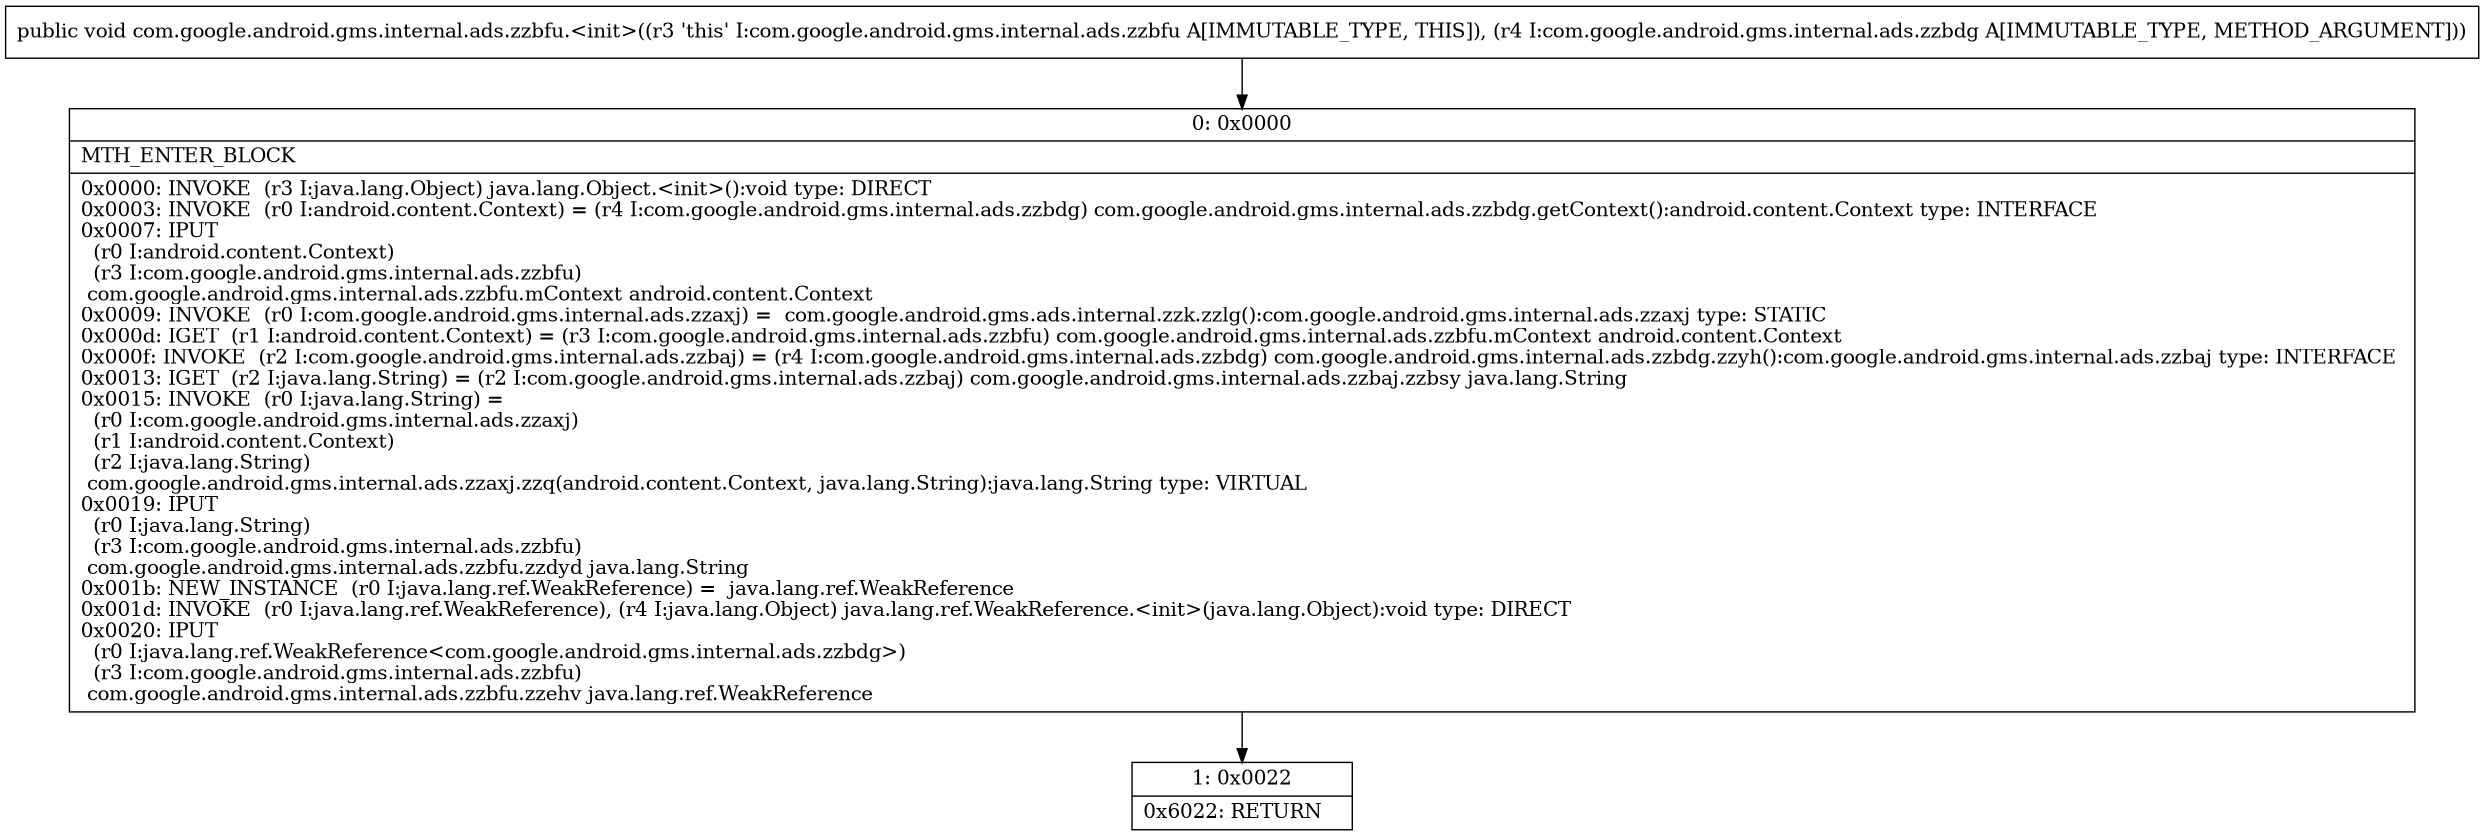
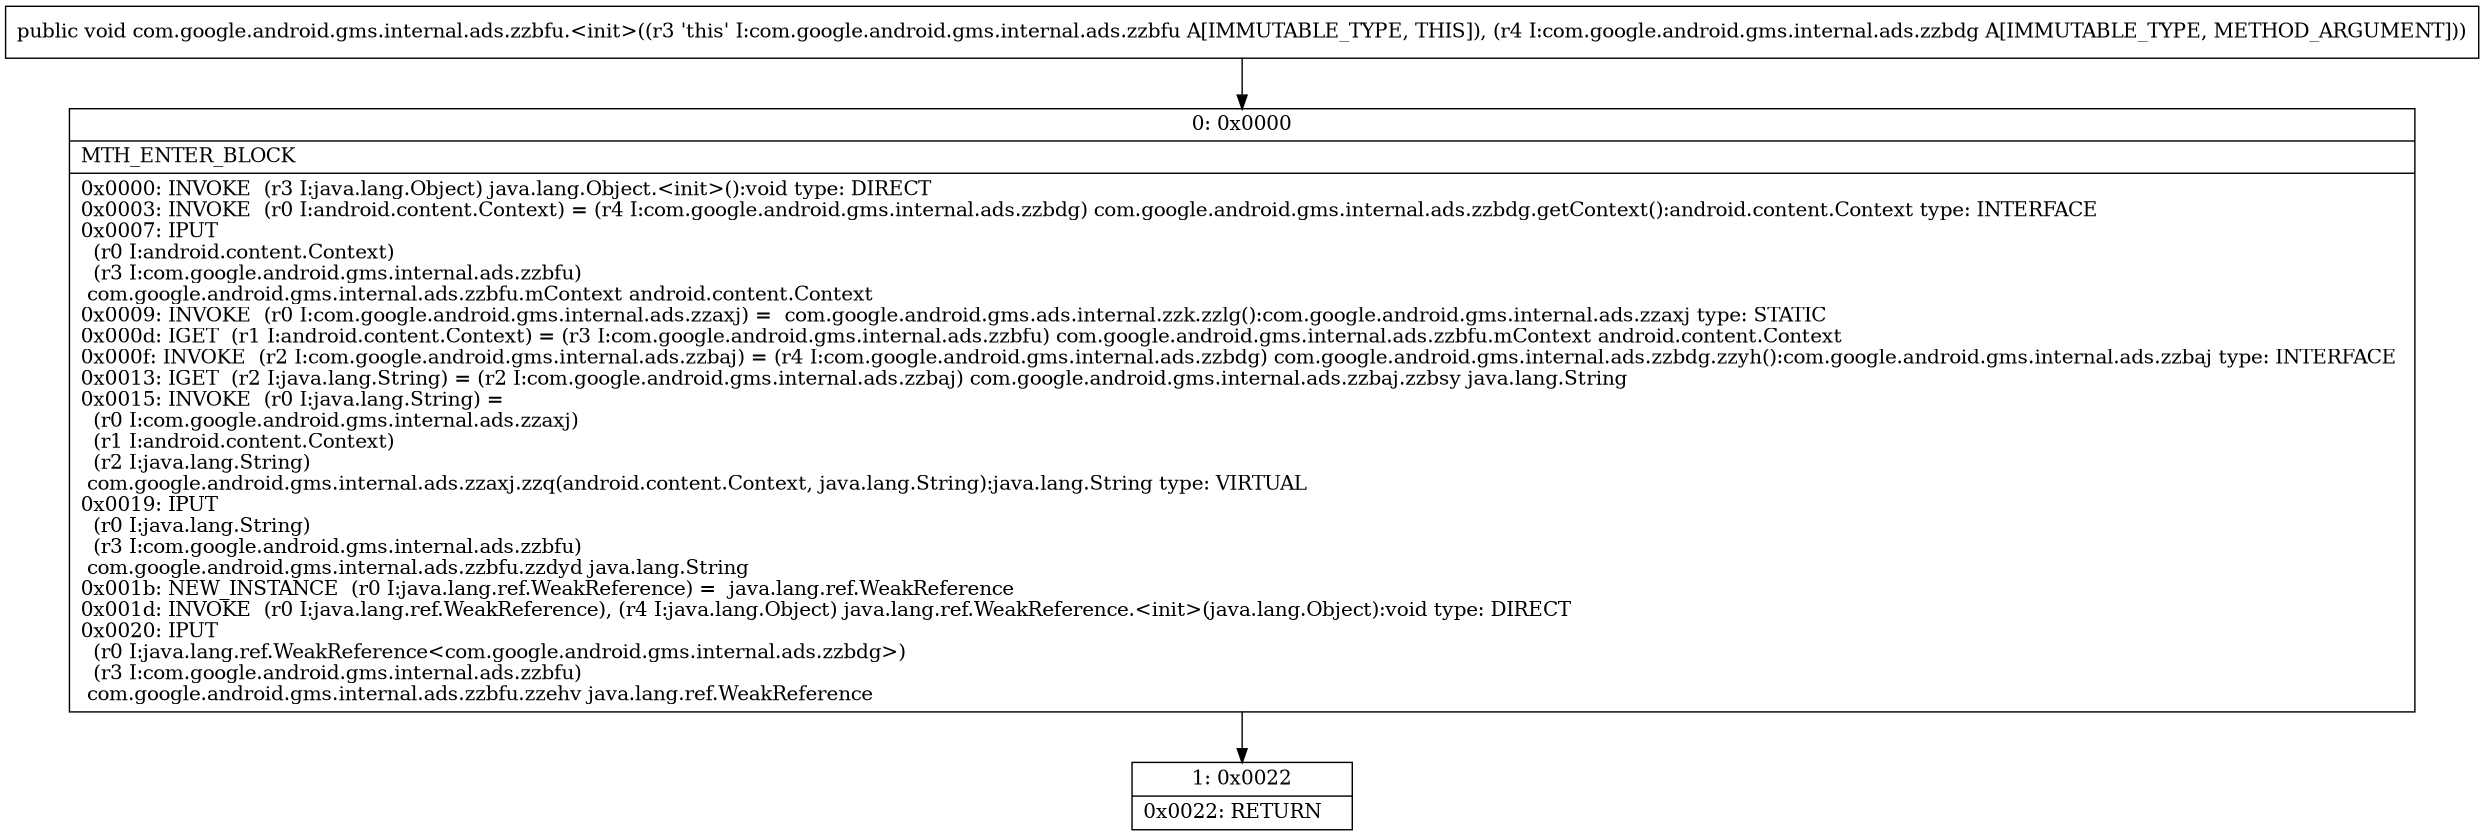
  digraph {
    node [shape=record]
    n1 [label="{0\:\ 0x0000|MTH_ENTER_BLOCK\l|0x0000: INVOKE  (r3 I:java.lang.Object) java.lang.Object.\<init\>():void type: DIRECT \l0x0003: INVOKE  (r0 I:android.content.Context) = (r4 I:com.google.android.gms.internal.ads.zzbdg) com.google.android.gms.internal.ads.zzbdg.getContext():android.content.Context type: INTERFACE \l0x0007: IPUT  \l  (r0 I:android.content.Context)\l  (r3 I:com.google.android.gms.internal.ads.zzbfu)\l com.google.android.gms.internal.ads.zzbfu.mContext android.content.Context \l0x0009: INVOKE  (r0 I:com.google.android.gms.internal.ads.zzaxj) =  com.google.android.gms.ads.internal.zzk.zzlg():com.google.android.gms.internal.ads.zzaxj type: STATIC \l0x000d: IGET  (r1 I:android.content.Context) = (r3 I:com.google.android.gms.internal.ads.zzbfu) com.google.android.gms.internal.ads.zzbfu.mContext android.content.Context \l0x000f: INVOKE  (r2 I:com.google.android.gms.internal.ads.zzbaj) = (r4 I:com.google.android.gms.internal.ads.zzbdg) com.google.android.gms.internal.ads.zzbdg.zzyh():com.google.android.gms.internal.ads.zzbaj type: INTERFACE \l0x0013: IGET  (r2 I:java.lang.String) = (r2 I:com.google.android.gms.internal.ads.zzbaj) com.google.android.gms.internal.ads.zzbaj.zzbsy java.lang.String \l0x0015: INVOKE  (r0 I:java.lang.String) = \l  (r0 I:com.google.android.gms.internal.ads.zzaxj)\l  (r1 I:android.content.Context)\l  (r2 I:java.lang.String)\l com.google.android.gms.internal.ads.zzaxj.zzq(android.content.Context, java.lang.String):java.lang.String type: VIRTUAL \l0x0019: IPUT  \l  (r0 I:java.lang.String)\l  (r3 I:com.google.android.gms.internal.ads.zzbfu)\l com.google.android.gms.internal.ads.zzbfu.zzdyd java.lang.String \l0x001b: NEW_INSTANCE  (r0 I:java.lang.ref.WeakReference) =  java.lang.ref.WeakReference \l0x001d: INVOKE  (r0 I:java.lang.ref.WeakReference), (r4 I:java.lang.Object) java.lang.ref.WeakReference.\<init\>(java.lang.Object):void type: DIRECT \l0x0020: IPUT  \l  (r0 I:java.lang.ref.WeakReference\<com.google.android.gms.internal.ads.zzbdg\>)\l  (r3 I:com.google.android.gms.internal.ads.zzbfu)\l com.google.android.gms.internal.ads.zzbfu.zzehv java.lang.ref.WeakReference \l}"]
-   n2 [label="{1\:\ 0x0022|0x6022: RETURN   \l}"]
+   n2 [label="{1\:\ 0x0022|0x0022: RETURN   \l}"]
    n3 [label="{public void com.google.android.gms.internal.ads.zzbfu.\<init\>((r3 'this' I:com.google.android.gms.internal.ads.zzbfu A[IMMUTABLE_TYPE, THIS]), (r4 I:com.google.android.gms.internal.ads.zzbdg A[IMMUTABLE_TYPE, METHOD_ARGUMENT])) }"]
    n1 -> n2
    n3 -> n1
  }
